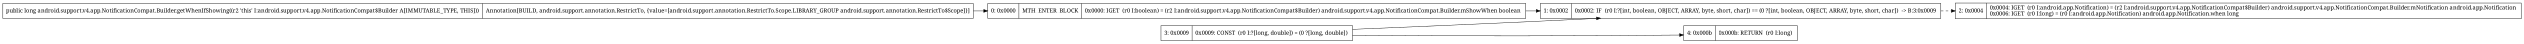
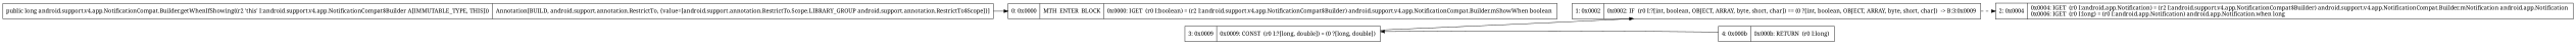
  digraph {
    fontname="Noto Serif"
    rankdir=LR
    node [fontname="Noto Serif" shape=record]
    edge [fontname="Noto Serif"]
    n1 [label="{0\:\ 0x0000|MTH_ENTER_BLOCK\l|0x0000: IGET  (r0 I:boolean) = (r2 I:android.support.v4.app.NotificationCompat$Builder) android.support.v4.app.NotificationCompat.Builder.mShowWhen boolean \l}"]
    n2 [label="{1\:\ 0x0002|0x0002: IF  (r0 I:?[int, boolean, OBJECT, ARRAY, byte, short, char]) == (0 ?[int, boolean, OBJECT, ARRAY, byte, short, char])  \-\> B:3:0x0009 \l}"]
    n3 [label="{2\:\ 0x0004|0x0004: IGET  (r0 I:android.app.Notification) = (r2 I:android.support.v4.app.NotificationCompat$Builder) android.support.v4.app.NotificationCompat.Builder.mNotification android.app.Notification \l0x0006: IGET  (r0 I:long) = (r0 I:android.app.Notification) android.app.Notification.when long \l}"]
    n4 [label="{3\:\ 0x0009|0x0009: CONST  (r0 I:?[long, double]) = (0 ?[long, double]) \l}"]
    n5 [label="{4\:\ 0x000b|0x000b: RETURN  (r0 I:long) \l}"]
    n6 [label="{public long android.support.v4.app.NotificationCompat.Builder.getWhenIfShowing((r2 'this' I:android.support.v4.app.NotificationCompat$Builder A[IMMUTABLE_TYPE, THIS]))  | Annotation[BUILD, android.support.annotation.RestrictTo, \{value=[android.support.annotation.RestrictTo.Scope.LIBRARY_GROUP android.support.annotation.RestrictTo$Scope]\}]\l}"]
-   n1 -> n2
    n2 -> n3 [style=dashed]
    n4 -> n2
-   n4 -> n5
+   n5 -> n4
    n6 -> n1
  }
